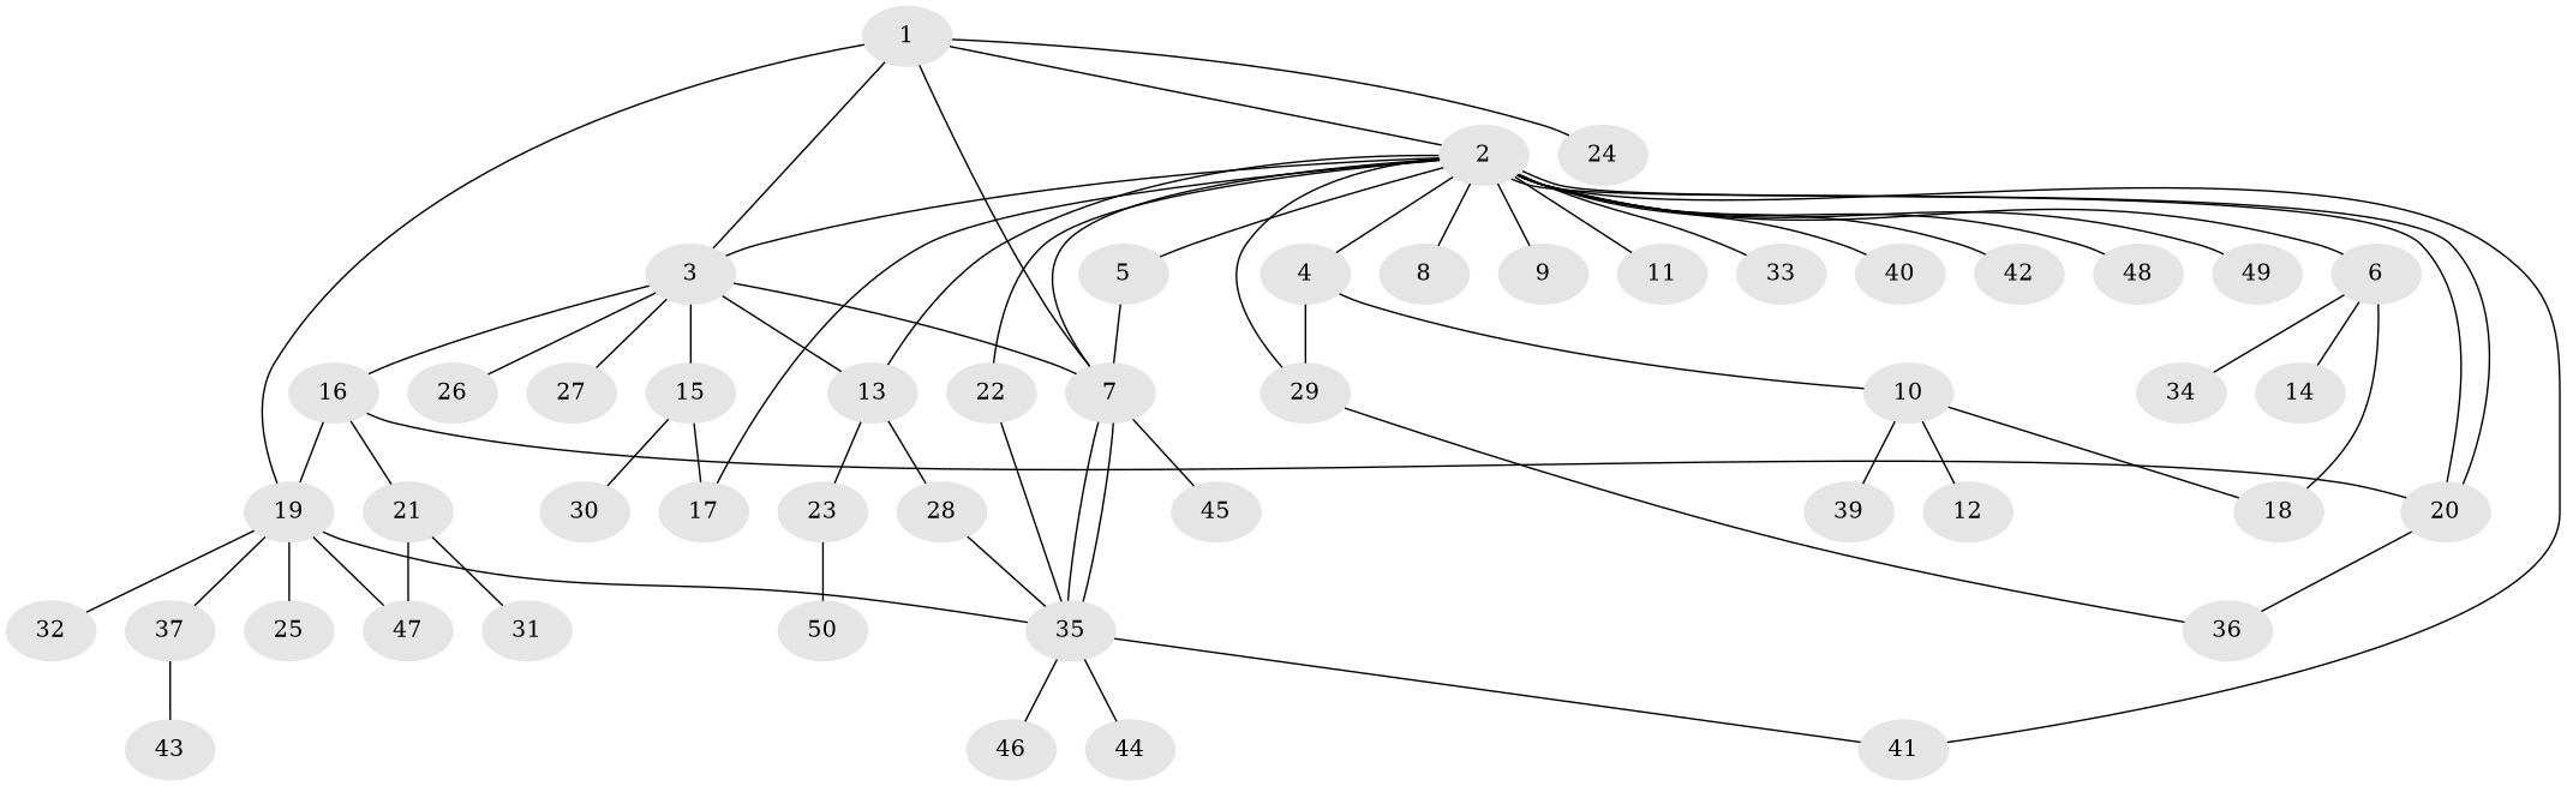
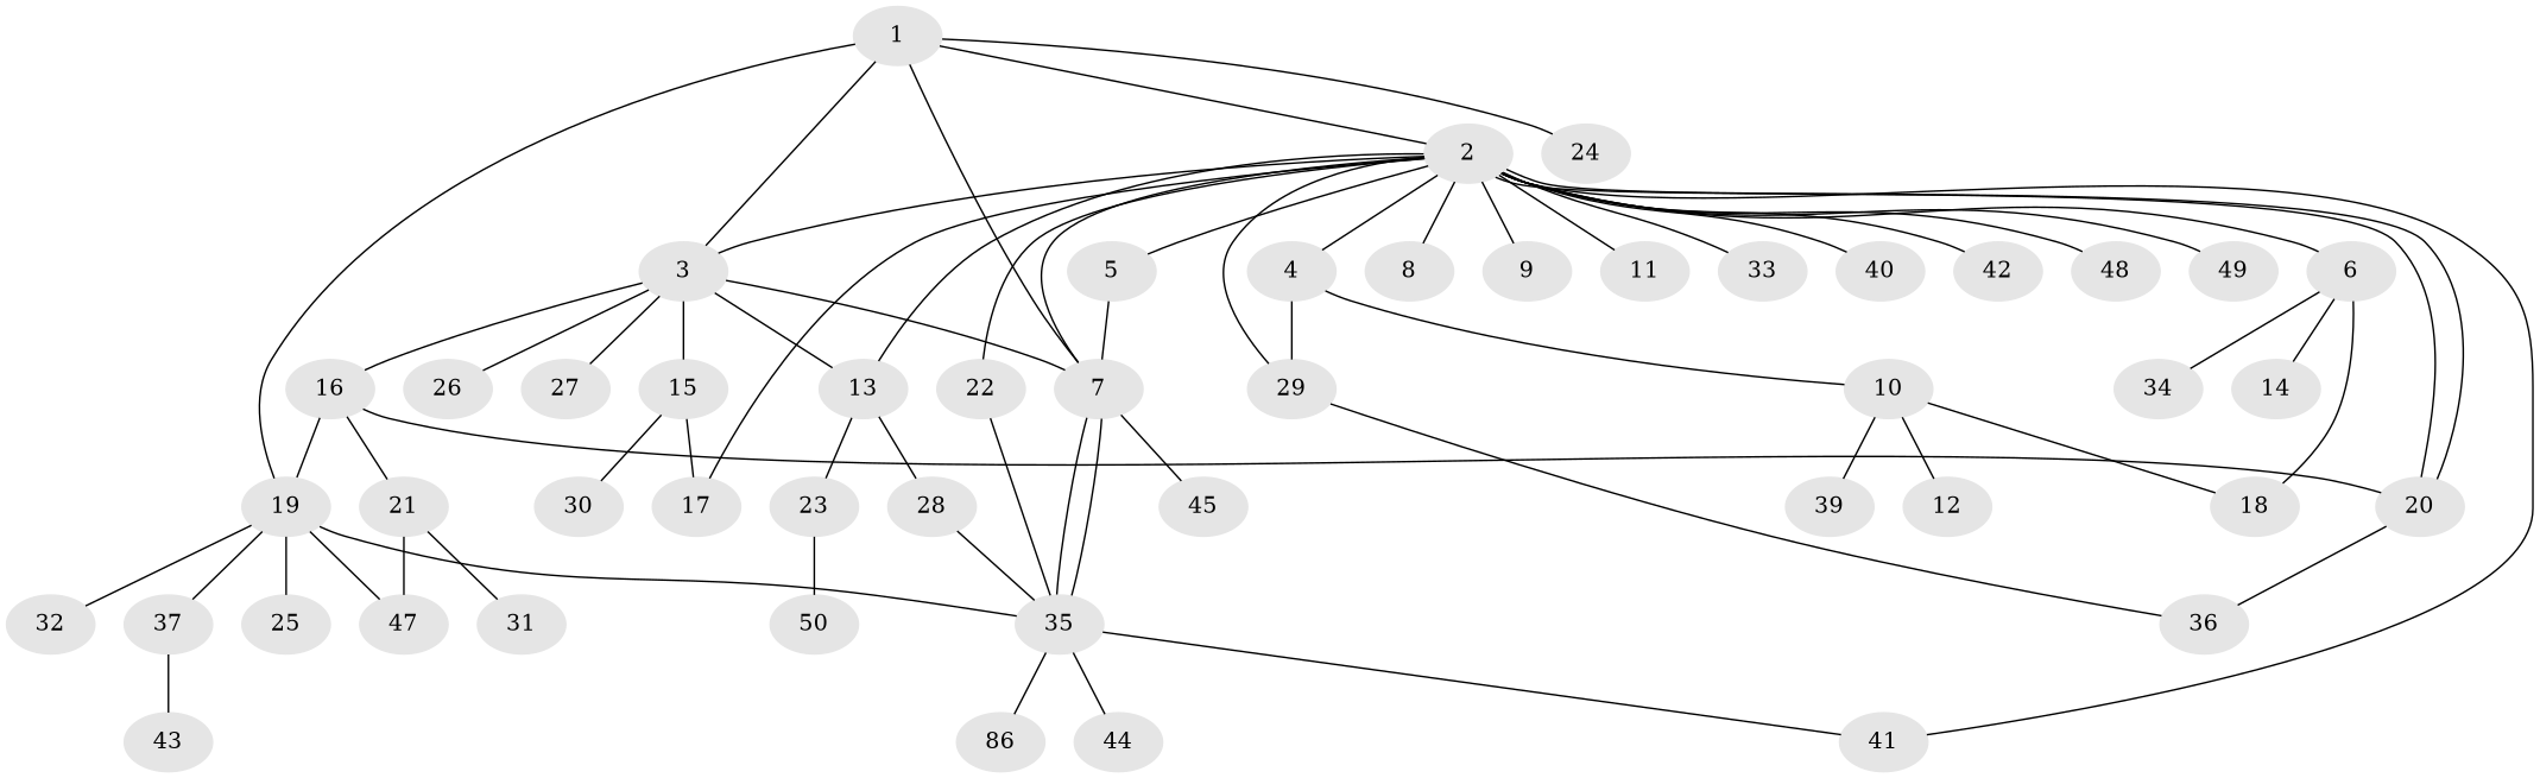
  graph {
    node [color=gray90 style=filled]
    1
    2
    3
    7
    19
    24
    4
    5
    6
    8
    9
    11
    13
    17
    20
    22
    29
    33
    40
    41
    42
    48
    49
    15
    16
    26
    27
    35
    45
    25
    32
    37
    47
    10
    14
    18
    34
    23
    28
    36
    30
    21
    12
    39
    44
-   46
+   46 [label=86]
    50
    31
    43
    1 -- 2
    1 -- 3
    1 -- 7
    1 -- 19
    1 -- 24
    2 -- 3
    2 -- 7
    2 -- 4
    2 -- 5
    2 -- 6
    2 -- 8
    2 -- 9
    2 -- 11
    2 -- 13
    2 -- 17
    2 -- 20
    2 -- 20
    2 -- 22
    2 -- 29
    2 -- 33
    2 -- 40
    2 -- 41
    2 -- 42
    2 -- 48
    2 -- 49
    3 -- 7
    3 -- 13
    3 -- 15
    3 -- 16
    3 -- 26
    3 -- 27
    7 -- 35
    7 -- 35
    7 -- 45
    19 -- 35
    19 -- 25
    19 -- 32
    19 -- 37
    19 -- 47
    4 -- 29
    4 -- 10
    5 -- 7
    6 -- 14
    6 -- 18
    6 -- 34
    13 -- 23
    13 -- 28
    20 -- 36
    22 -- 35
    29 -- 36
    15 -- 17
    15 -- 30
    16 -- 19
    16 -- 20
    16 -- 21
    35 -- 41
    35 -- 44
    35 -- 46
    37 -- 43
    10 -- 18
    10 -- 12
    10 -- 39
    23 -- 50
    28 -- 35
    21 -- 47
    21 -- 31
  }
